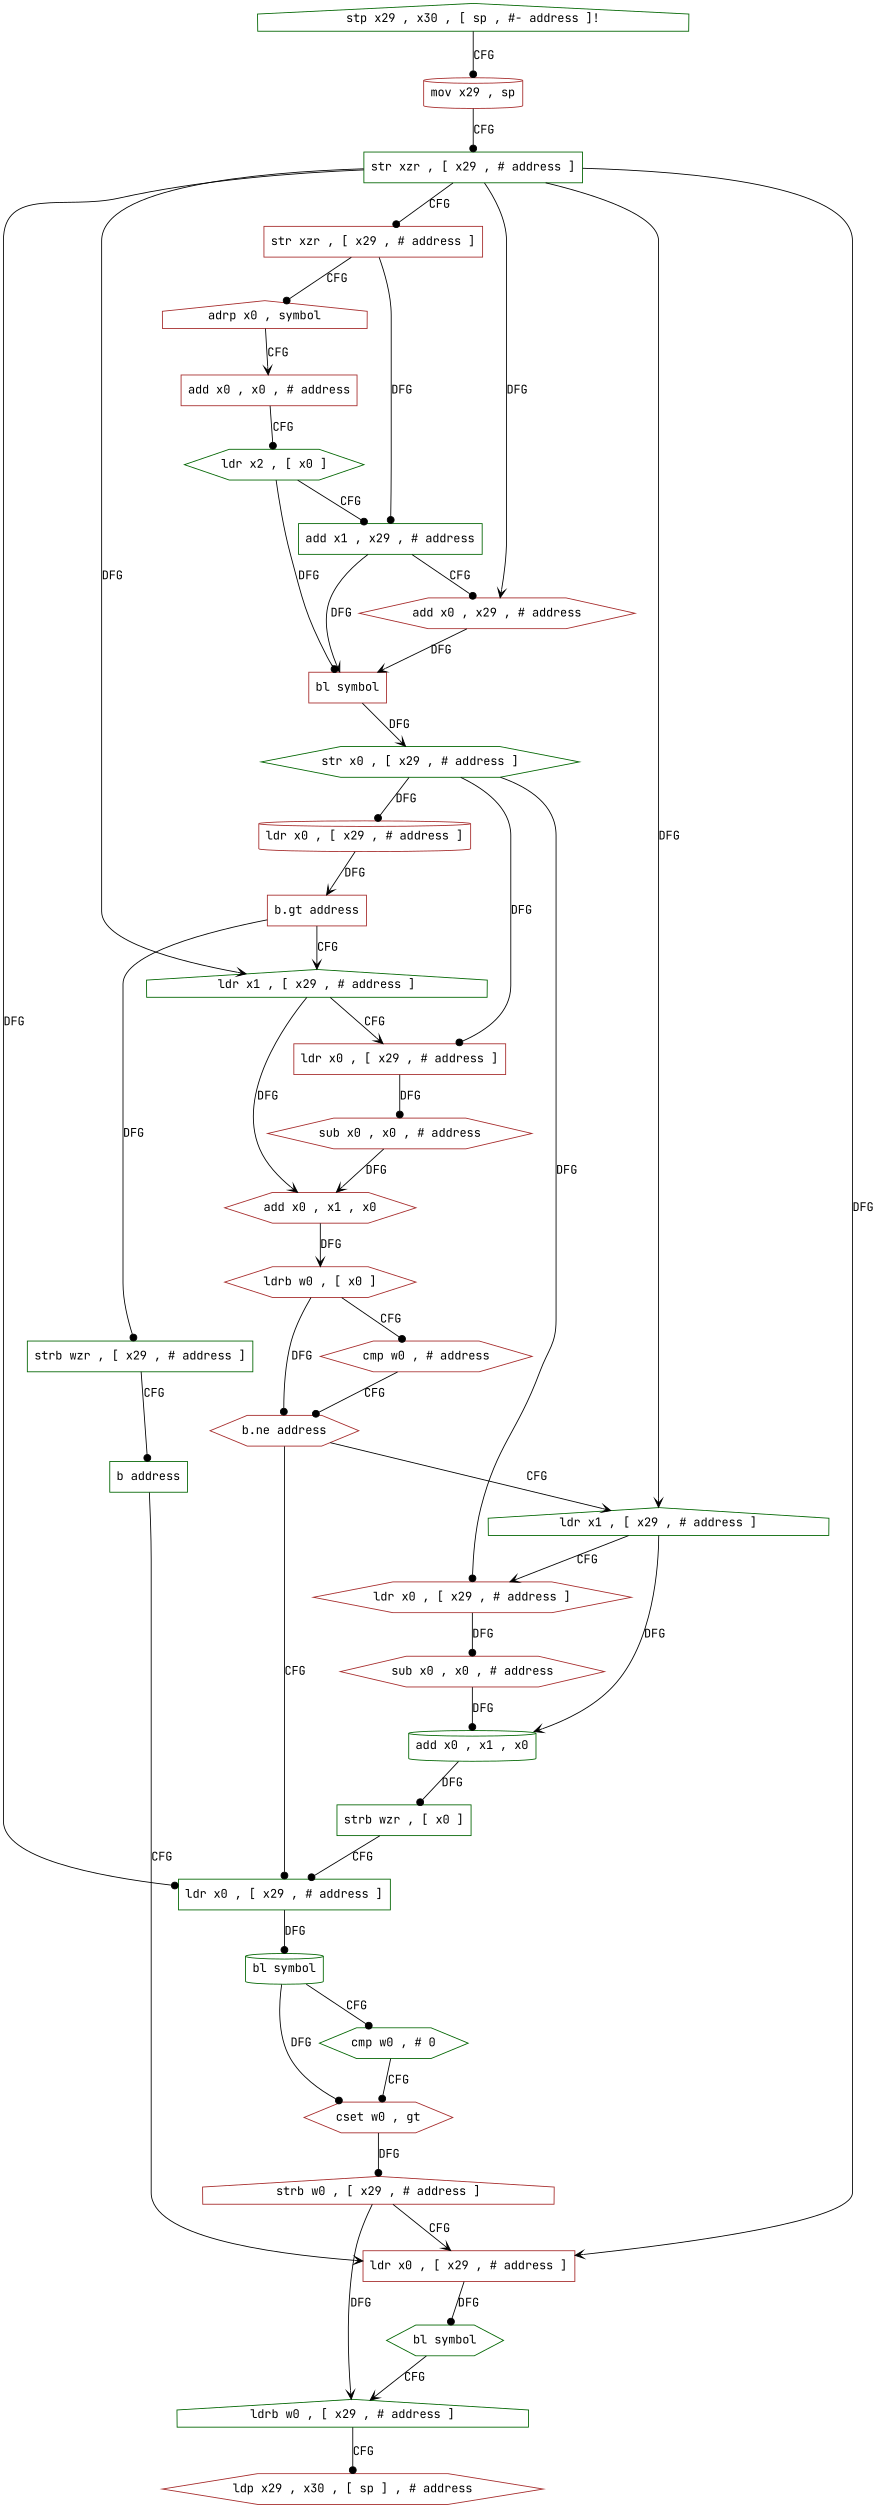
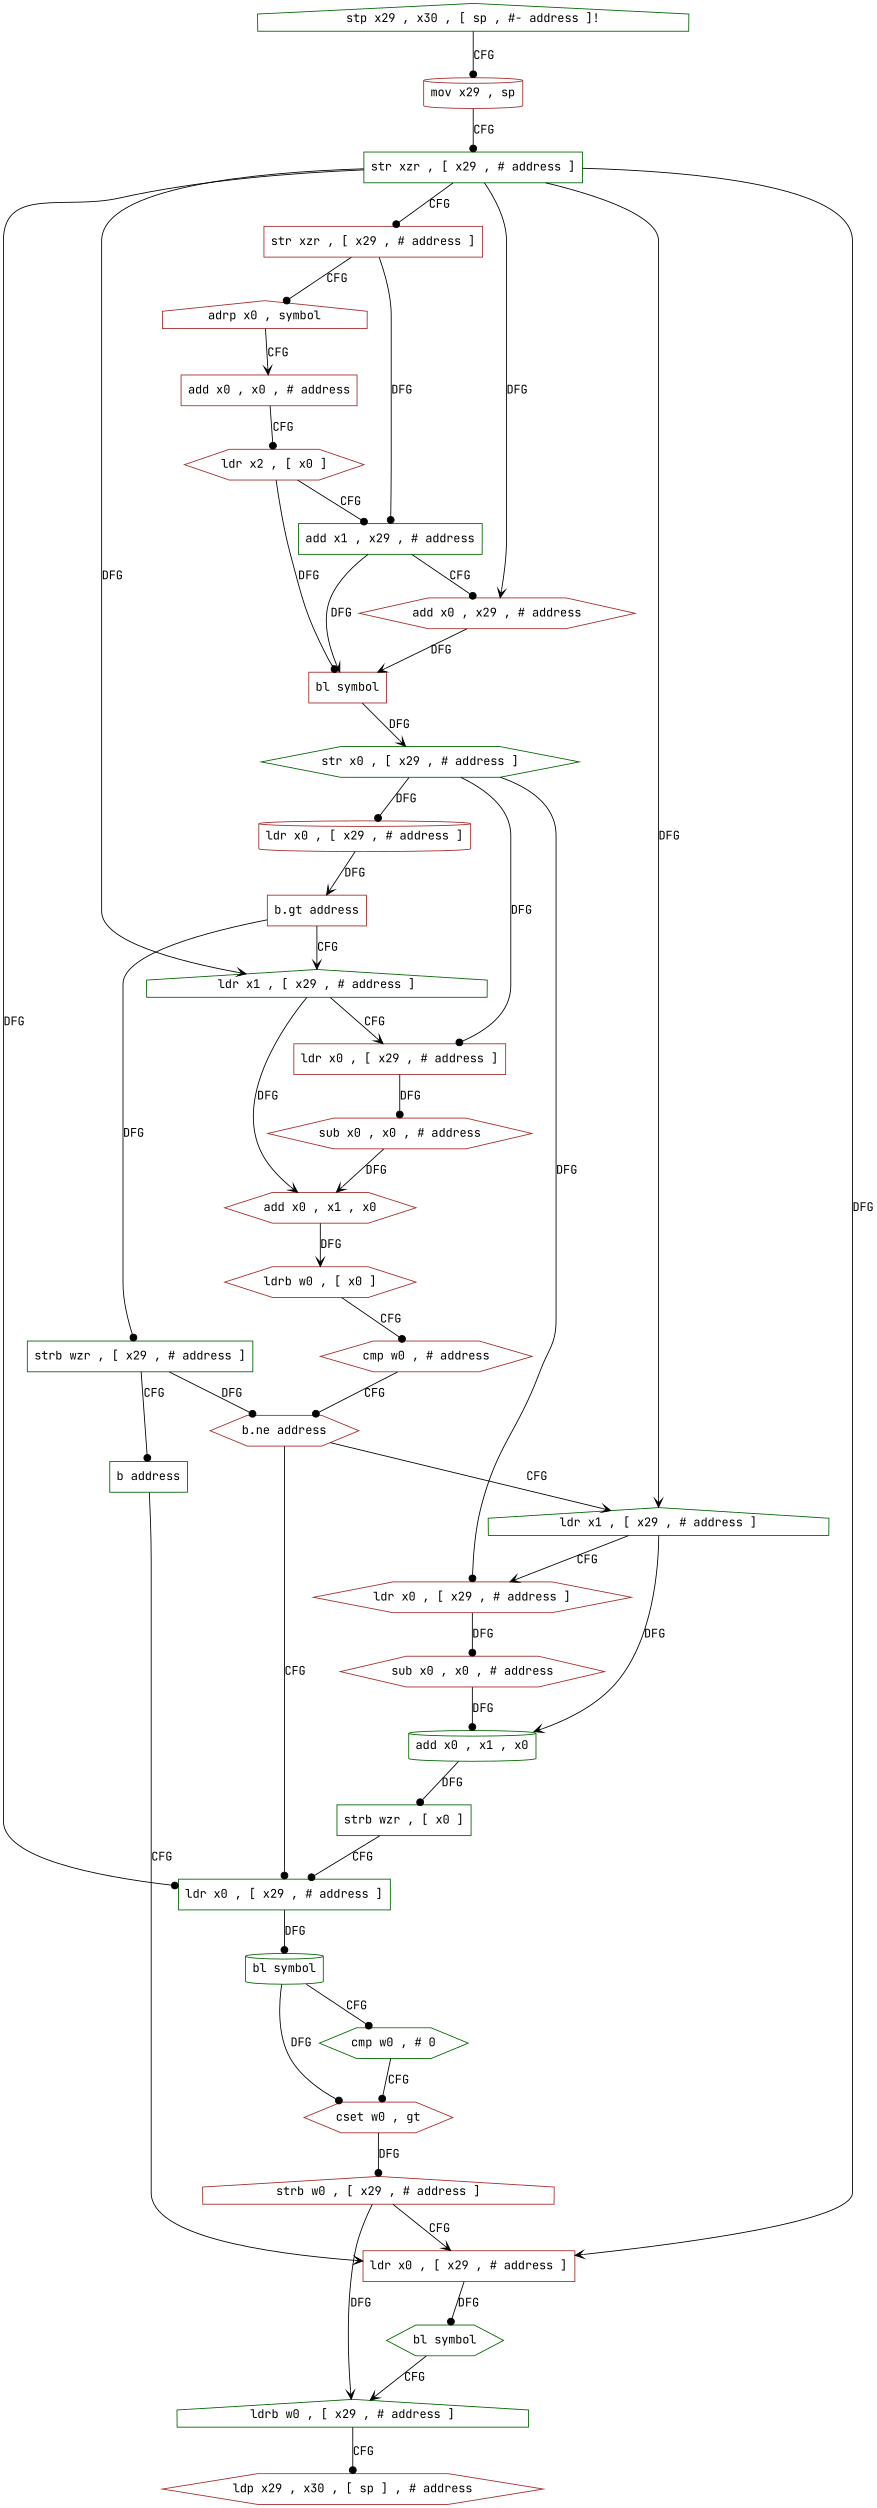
  digraph {
    fontname="JetBrains Mono"
    node [color=brown fontname="JetBrains Mono" shape=hexagon]
    edge [arrowhead=dot fontname="JetBrains Mono"]
    n1 [color=darkgreen label="stp x29 , x30 , [ sp , #- address ]!" shape=house]
    n2 [label="mov x29 , sp" shape=cylinder]
    n3 [color=darkgreen label="str xzr , [ x29 , # address ]" shape=box]
    n4 [label="str xzr , [ x29 , # address ]" shape=box]
    n5 [label="add x0 , x29 , # address"]
    n6 [color=darkgreen label="ldr x1 , [ x29 , # address ]" shape=house]
    n7 [color=darkgreen label="ldr x0 , [ x29 , # address ]" shape=box]
    n8 [color=darkgreen label="ldr x1 , [ x29 , # address ]" shape=house]
    n9 [label="ldr x0 , [ x29 , # address ]" shape=box]
    n10 [label="adrp x0 , symbol" shape=house]
    n11 [color=darkgreen label="add x1 , x29 , # address" shape=box]
    n12 [label="bl symbol" shape=box]
    n13 [label="ldr x0 , [ x29 , # address ]" shape=box]
    n14 [label="add x0 , x1 , x0"]
    n15 [color=darkgreen label="bl symbol" shape=cylinder]
    n16 [label="ldr x0 , [ x29 , # address ]"]
    n17 [color=darkgreen label="add x0 , x1 , x0" shape=cylinder]
    n18 [color=darkgreen label="bl symbol"]
    n19 [label="add x0 , x0 , # address" shape=box]
-   n20 [color=darkgreen label="ldr x2 , [ x0 ]"]
+   n20 [label="ldr x2 , [ x0 ]"]
    n21 [color=darkgreen label="str x0 , [ x29 , # address ]"]
    n22 [label="ldr x0 , [ x29 , # address ]" shape=cylinder]
    n23 [label="b.gt address" shape=box]
    n24 [label="sub x0 , x0 , # address"]
    n25 [label="sub x0 , x0 , # address"]
    n26 [color=darkgreen label="strb wzr , [ x29 , # address ]" shape=box]
    n27 [color=darkgreen label="b address" shape=box]
    n28 [label="ldrb w0 , [ x0 ]"]
    n29 [color=darkgreen label="ldrb w0 , [ x29 , # address ]" shape=house]
    n30 [label="ldp x29 , x30 , [ sp ] , # address"]
    n31 [label="cmp w0 , # address"]
    n32 [label="b.ne address"]
    n33 [color=darkgreen label="cmp w0 , # 0"]
    n34 [label="cset w0 , gt"]
    n35 [color=darkgreen label="strb wzr , [ x0 ]" shape=box]
    n36 [label="strb w0 , [ x29 , # address ]" shape=house]
    n1 -> n2 [label=CFG]
    n2 -> n3 [label=CFG]
    n3 -> n4 [label=CFG]
    n3 -> n5 [arrowhead=vee label=DFG]
    n3 -> n6 [arrowhead=vee label=DFG]
    n3 -> n7 [label=DFG]
    n3 -> n8 [arrowhead=vee label=DFG]
    n3 -> n9 [arrowhead=vee label=DFG]
    n4 -> n10 [label=CFG]
    n4 -> n11 [label=DFG]
    n5 -> n12 [arrowhead=vee label=DFG]
    n6 -> n13 [arrowhead=vee label=CFG]
    n6 -> n14 [arrowhead=vee label=DFG]
    n7 -> n15 [label=DFG]
    n8 -> n16 [arrowhead=vee label=CFG]
    n8 -> n17 [arrowhead=vee label=DFG]
    n9 -> n18 [label=DFG]
    n10 -> n19 [arrowhead=vee label=CFG]
    n11 -> n5 [label=CFG]
    n11 -> n12 [arrowhead=vee label=DFG]
    n12 -> n21 [arrowhead=vee label=DFG]
    n13 -> n24 [label=DFG]
    n14 -> n28 [arrowhead=vee label=DFG]
    n15 -> n33 [label=CFG]
    n15 -> n34 [label=DFG]
    n16 -> n25 [label=DFG]
    n17 -> n35 [label=DFG]
    n18 -> n29 [arrowhead=vee label=CFG]
    n19 -> n20 [label=CFG]
    n20 -> n11 [label=CFG]
    n20 -> n12 [label=DFG]
    n21 -> n13 [label=DFG]
    n21 -> n16 [label=DFG]
    n21 -> n22 [label=DFG]
    n22 -> n23 [arrowhead=vee label=DFG]
    n23 -> n6 [arrowhead=vee label=CFG]
    n23 -> n26 [label=DFG]
    n24 -> n14 [arrowhead=vee label=DFG]
    n25 -> n17 [label=DFG]
    n26 -> n27 [label=CFG]
    n27 -> n9 [arrowhead=vee label=CFG]
    n28 -> n31 [label=CFG]
-   n28 -> n32 [label=DFG]
+   n26 -> n32 [label=DFG]
    n29 -> n30 [label=CFG]
    n31 -> n32 [label=CFG]
    n32 -> n7 [label=CFG]
    n32 -> n8 [arrowhead=vee label=CFG]
    n33 -> n34 [label=CFG]
    n34 -> n36 [label=DFG]
    n35 -> n7 [label=CFG]
    n36 -> n9 [arrowhead=vee label=CFG]
    n36 -> n29 [arrowhead=vee label=DFG]
  }
